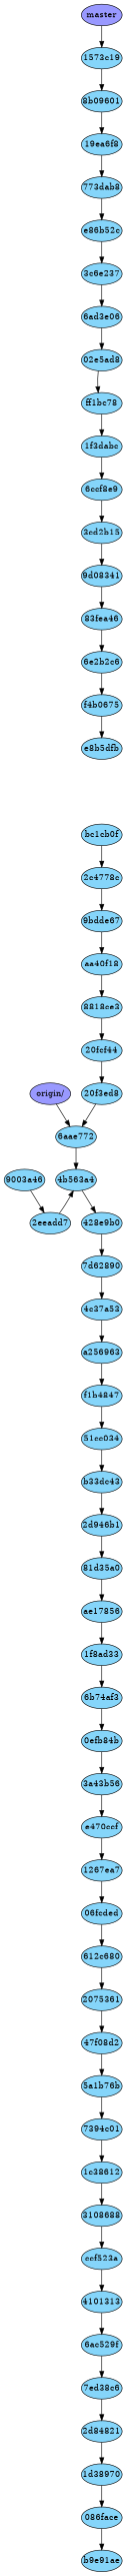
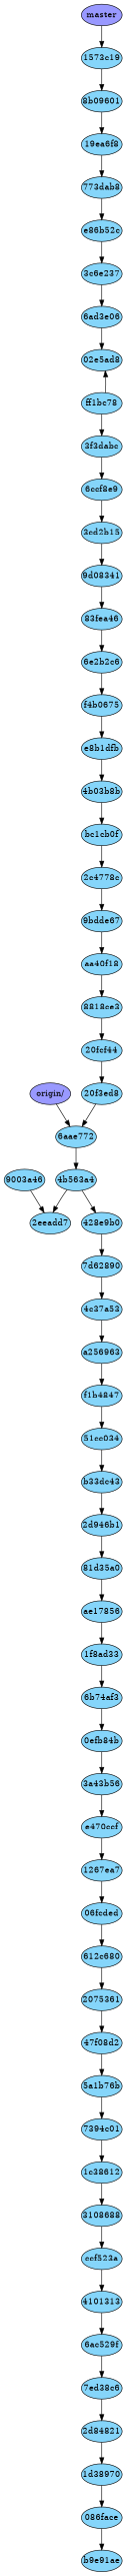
  digraph {
    node [fillcolor="#85d5fa" fixedsize=true style=filled]
    n1 [label="02e5ad8" width=0.95]
    n2 [label=ff1bc78 width=0.95]
-   n3 [label="1f3dabc" width=0.95]
+   n3 [label="3f3dabc" width=0.95]
    n4 [label="6ccf8e9" width=0.95]
    n5 [label="06fcded" width=0.95]
    n6 [label="612c680" width=0.95]
    n7 [label=2075361 width=0.95]
    n8 [label="47f08d2" width=0.95]
    n9 [label="086face" width=0.95]
    n10 [label=b9e91ae width=0.95]
    n11 [label="0efb84b" width=0.95]
    n12 [label="3a43b56" width=0.95]
    n13 [label=e470ccf width=0.95]
    n14 [label="1267ea7" width=0.95]
    n15 [label="1573c19" width=0.95]
    n16 [label="8b09601" width=0.95]
    n17 [label="19ea6f8" width=0.95]
    n18 [label="773dab8" width=0.95]
    n19 [label=e86b52c width=0.95]
    n20 [label="3c6e237" width=0.95]
    n21 [label="1c38612" width=0.95]
    n22 [label=3108688 width=0.95]
    n23 [label=ccf523a width=0.95]
    n24 [label=4101313 width=0.95]
    n25 [label="1d38970" width=0.95]
    n26 [label="1f8ad33" width=0.95]
    n27 [label="6b74af3" width=0.95]
    n28 [label="5a1b76b" width=0.95]
    n29 [label="7394c01" width=0.95]
    n30 [label="20f3ed8" width=0.95]
    n31 [label="6aae772" width=0.95]
    n32 [label="4b563a4" width=0.95]
    n33 [label="9003a46" width=0.95]
    n34 [label="2eeadd7" width=0.95]
    n35 [label="20fcf44" width=0.95]
    n36 [label="2c4778c" width=0.95]
    n37 [label="9bdde67" width=0.95]
    n38 [label=aa40f18 width=0.95]
    n39 [label="8818ce3" width=0.95]
    n40 [label="2d84821" width=0.95]
    n41 [label="2d946b1" width=0.95]
    n42 [label="81d35a0" width=0.95]
    n43 [label=ae17856 width=0.95]
    n44 [label="428e9b0" width=0.95]
    n45 [label="7d62890" width=0.95]
    n46 [label="6ac529f" width=0.95]
    n47 [label="6ad3e06" width=0.95]
    n48 [label="3cd2b15" width=0.95]
    n49 [label="9d08341" width=0.95]
    n50 [label="83fea46" width=0.95]
    n51 [label="6e2b2c6" width=0.95]
    n52 [label="7ed38c6" width=0.95]
    n53 [label="4c37a53" width=0.95]
    n54 [label=a256963 width=0.95]
+   n55 [label="4b03b8b" width=0.95]
    n56 [label=bc1cb0f width=0.95]
    n57 [label=f1b4847 width=0.95]
    n58 [label="51cc034" width=0.95]
    n59 [label=b33dc43 width=0.95]
    n60 [label=f4b0675 width=0.95]
-   n61 [label=e8b5dfb width=0.95]
+   n61 [label=e8b1dfb width=0.95]
    n62 [fillcolor="#9999ff" label=master width=0.95]
    n63 [fillcolor="#9999ff" label="origin/" width=0.95]
-   n1 -> n2
+   n2 -> n1
    n2 -> n3
    n3 -> n4
    n4 -> n48
    n5 -> n6
    n6 -> n7
    n7 -> n8
    n8 -> n28
    n9 -> n10
    n11 -> n12
    n12 -> n13
    n13 -> n14
    n14 -> n5
    n15 -> n16
    n16 -> n17
    n17 -> n18
    n18 -> n19
    n19 -> n20
    n20 -> n47
    n21 -> n22
    n22 -> n23
    n23 -> n24
    n24 -> n46
    n25 -> n9
    n26 -> n27
    n27 -> n11
    n28 -> n29
    n29 -> n21
    n30 -> n31
    n31 -> n32
    n32 -> n44
    n33 -> n34
-   n34 -> n32
+   n32 -> n34
    n35 -> n30
    n36 -> n37
    n37 -> n38
    n38 -> n39
    n39 -> n35
    n40 -> n25
    n41 -> n42
    n42 -> n43
    n43 -> n26
    n44 -> n45
    n45 -> n53
    n46 -> n52
    n47 -> n1
    n48 -> n49
    n49 -> n50
    n50 -> n51
    n51 -> n60
    n52 -> n40
    n53 -> n54
    n54 -> n57
+   n55 -> n56
    n56 -> n36
    n57 -> n58
    n58 -> n59
    n59 -> n41
    n60 -> n61
+   n61 -> n55
    n62 -> n15
    n63 -> n31
  }
